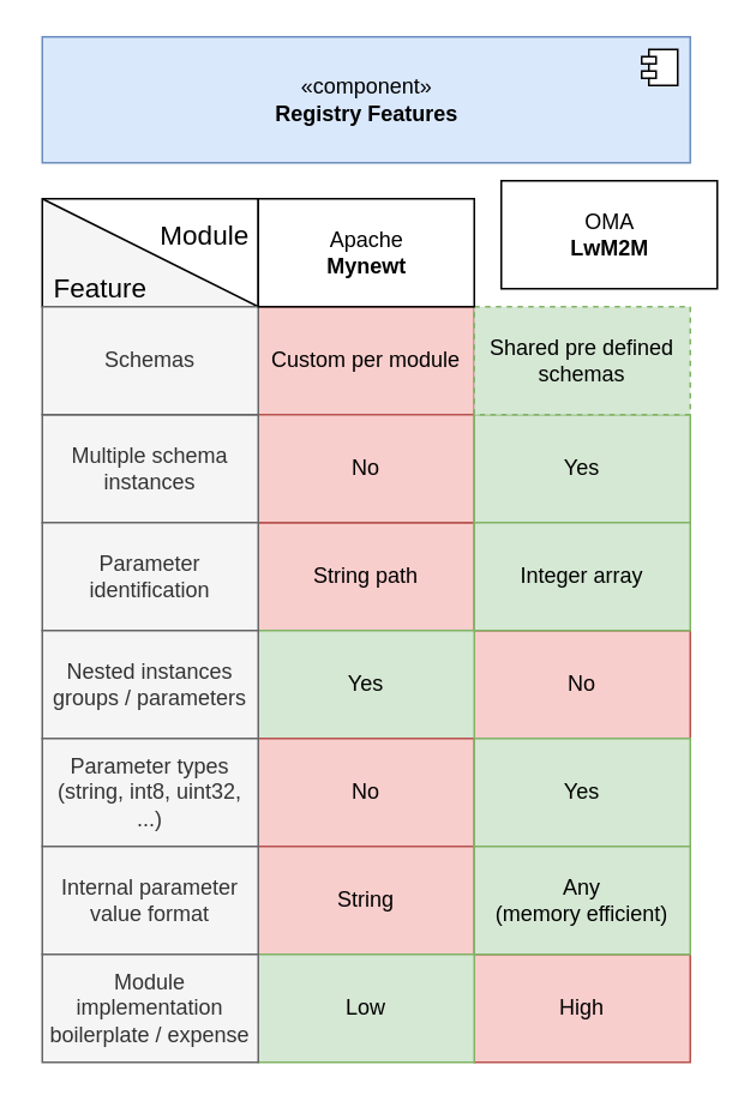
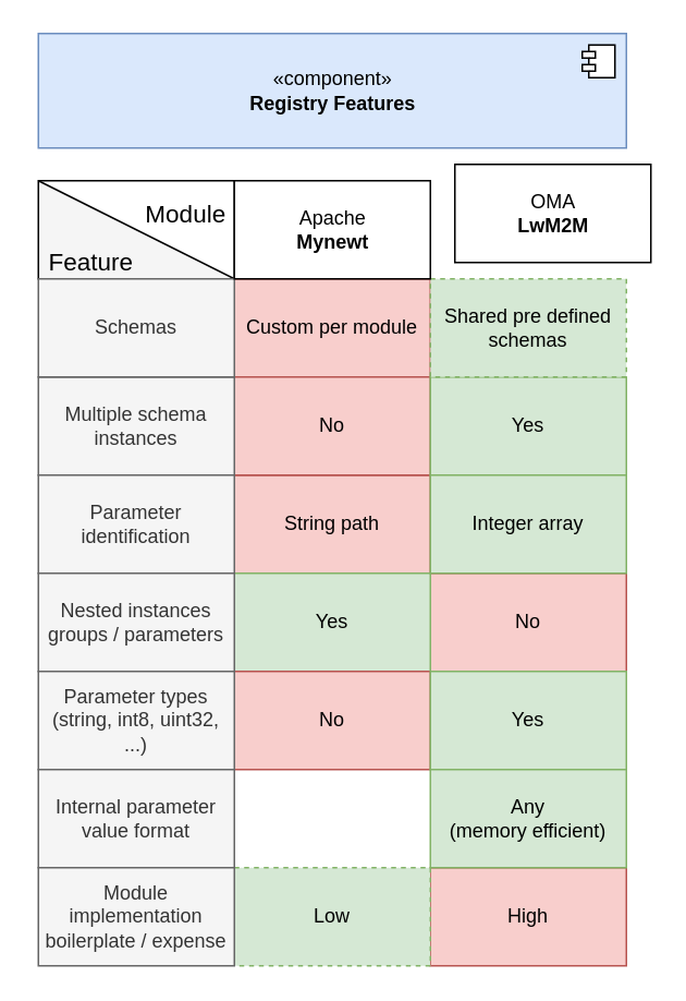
  <mxCell id="0" />
  <mxCell id="1" parent="0" />
  <mxCell id="2" value="" style="group" vertex="1" connectable="0" parent="1"><mxGeometry x="23" y="110" width="120" height="60" as="geometry" /></mxCell>
  <mxCell id="3" value="" style="rounded=0;whiteSpace=wrap;html=1;fontSize=15;fillColor=#F5F5F5;strokeColor=none;" vertex="1" parent="2"><mxGeometry width="120" height="60" as="geometry" /></mxCell>
  <mxCell id="4" value="" style="verticalLabelPosition=bottom;verticalAlign=top;html=1;shape=mxgraph.basic.obtuse_triangle;dx=0;fontSize=15;rotation=-180;strokeColor=none;fillColor=#FFFFFF;" vertex="1" parent="2"><mxGeometry width="120" height="60" as="geometry" /></mxCell>
  <mxCell id="5" value="" style="rounded=0;whiteSpace=wrap;html=1;fontSize=15;fillColor=none;" vertex="1" parent="2"><mxGeometry width="120" height="60" as="geometry" /></mxCell>
  <mxCell id="6" value="«component»&lt;br&gt;&lt;b&gt;Registry Features&lt;/b&gt;" style="html=1;dropTarget=0;verticalAlign=middle;fillColor=#dae8fc;strokeColor=#6c8ebf;" parent="1" vertex="1"><mxGeometry x="23" y="20" width="360" height="70" as="geometry" /></mxCell>
  <mxCell id="7" value="" style="shape=module;jettyWidth=8;jettyHeight=4;" parent="6" vertex="1"><mxGeometry x="1" width="20" height="20" relative="1" as="geometry"><mxPoint x="-27" y="7" as="offset" /></mxGeometry></mxCell>
  <mxCell id="8" value="Custom per module" style="rounded=0;whiteSpace=wrap;html=1;fillColor=#f8cecc;strokeColor=#b85450;" vertex="1" parent="1"><mxGeometry x="143" y="170" width="120" height="60" as="geometry" /></mxCell>
  <mxCell id="9" value="&lt;font style=&quot;font-size: 15px&quot;&gt;Feature&lt;/font&gt;" style="text;html=1;align=center;verticalAlign=middle;resizable=0;points=[];autosize=1;strokeColor=none;fillColor=none;" vertex="1" parent="1"><mxGeometry x="20" y="149" width="70" height="20" as="geometry" /></mxCell>
  <mxCell id="10" value="&lt;font style=&quot;font-size: 15px&quot;&gt;Module&lt;br&gt;&lt;/font&gt;" style="text;html=1;align=center;verticalAlign=middle;resizable=0;points=[];autosize=1;strokeColor=none;fillColor=none;" vertex="1" parent="1"><mxGeometry x="83" y="120" width="60" height="20" as="geometry" /></mxCell>
  <mxCell id="11" value="" style="endArrow=none;html=1;fontSize=15;exitX=0;exitY=0;exitDx=0;exitDy=0;entryX=1;entryY=0;entryDx=0;entryDy=0;" edge="1" parent="1" source="5"><mxGeometry width="50" height="50" relative="1" as="geometry"><mxPoint x="73" y="90" as="sourcePoint" /><mxPoint x="143" y="170" as="targetPoint" /></mxGeometry></mxCell>
  <mxCell id="12" value="String path" style="rounded=0;whiteSpace=wrap;html=1;fillColor=#f8cecc;strokeColor=#b85450;" vertex="1" parent="1"><mxGeometry x="143" y="290" width="120" height="60" as="geometry" /></mxCell>
  <mxCell id="13" value="No" style="rounded=0;whiteSpace=wrap;html=1;fillColor=#f8cecc;strokeColor=#b85450;" vertex="1" parent="1"><mxGeometry x="143" y="230" width="120" height="60" as="geometry" /></mxCell>
  <mxCell id="14" value="Yes" style="rounded=0;whiteSpace=wrap;html=1;fillColor=#d5e8d4;strokeColor=#82b366;" vertex="1" parent="1"><mxGeometry x="263" y="230" width="120" height="60" as="geometry" /></mxCell>
  <mxCell id="15" value="Shared pre defined schemas" style="rounded=0;whiteSpace=wrap;html=1;fillColor=#d5e8d4;strokeColor=#82b366;dashed=1;" vertex="1" parent="1"><mxGeometry x="263" y="170" width="120" height="60" as="geometry" /></mxCell>
  <mxCell id="16" value="Multiple schema instances" style="rounded=0;whiteSpace=wrap;html=1;fillColor=#f5f5f5;strokeColor=#666666;fontColor=#333333;" vertex="1" parent="1"><mxGeometry x="23" y="230" width="120" height="60" as="geometry" /></mxCell>
  <mxCell id="17" value="Schemas" style="rounded=0;whiteSpace=wrap;html=1;fillColor=#f5f5f5;strokeColor=#666666;fontColor=#333333;" vertex="1" parent="1"><mxGeometry x="23" y="170" width="120" height="60" as="geometry" /></mxCell>
  <mxCell id="18" value="OMA&lt;br&gt;&lt;b&gt;LwM2M&lt;/b&gt;" style="html=1;dropTarget=0;verticalAlign=middle;" vertex="1" parent="1"><mxGeometry x="278" y="100" width="120" height="60" as="geometry" /></mxCell>
  <mxCell id="19" value="Apache&lt;br&gt;&lt;b&gt;Mynewt&lt;/b&gt;" style="html=1;dropTarget=0;verticalAlign=middle;" parent="1" vertex="1"><mxGeometry x="143" y="110" width="120" height="60" as="geometry" /></mxCell>
  <mxCell id="20" value="Parameter identification" style="rounded=0;whiteSpace=wrap;html=1;fillColor=#f5f5f5;strokeColor=#666666;fontColor=#333333;" vertex="1" parent="1"><mxGeometry x="23" y="290" width="120" height="60" as="geometry" /></mxCell>
  <mxCell id="21" value="No" style="rounded=0;whiteSpace=wrap;html=1;fillColor=#f8cecc;strokeColor=#b85450;" vertex="1" parent="1"><mxGeometry x="263" y="350" width="120" height="60" as="geometry" /></mxCell>
  <mxCell id="22" value="Yes" style="rounded=0;whiteSpace=wrap;html=1;fillColor=#d5e8d4;strokeColor=#82b366;" vertex="1" parent="1"><mxGeometry x="143" y="350" width="120" height="60" as="geometry" /></mxCell>
  <mxCell id="23" value="Nested instances groups / parameters" style="rounded=0;whiteSpace=wrap;html=1;fillColor=#f5f5f5;strokeColor=#666666;fontColor=#333333;" vertex="1" parent="1"><mxGeometry x="23" y="350" width="120" height="60" as="geometry" /></mxCell>
  <mxCell id="24" value="No" style="rounded=0;whiteSpace=wrap;html=1;fillColor=#f8cecc;strokeColor=#b85450;" vertex="1" parent="1"><mxGeometry x="143" y="410" width="120" height="60" as="geometry" /></mxCell>
  <mxCell id="25" value="Parameter types&lt;br&gt;(string, int8, uint32, ...)" style="rounded=0;whiteSpace=wrap;html=1;fillColor=#f5f5f5;strokeColor=#666666;fontColor=#333333;" vertex="1" parent="1"><mxGeometry x="23" y="410" width="120" height="60" as="geometry" /></mxCell>
- <mxCell id="26" value="String" style="rounded=0;whiteSpace=wrap;html=1;fillColor=#f8cecc;strokeColor=#b85450;" vertex="1" parent="1"><mxGeometry x="143" y="470" width="120" height="60" as="geometry" /></mxCell>
  <mxCell id="27" value="Internal parameter value format" style="rounded=0;whiteSpace=wrap;html=1;fillColor=#f5f5f5;strokeColor=#666666;fontColor=#333333;" vertex="1" parent="1"><mxGeometry x="23" y="470" width="120" height="60" as="geometry" /></mxCell>
  <mxCell id="28" value="Integer array" style="rounded=0;whiteSpace=wrap;html=1;fillColor=#d5e8d4;strokeColor=#82b366;" vertex="1" parent="1"><mxGeometry x="263" y="290" width="120" height="60" as="geometry" /></mxCell>
  <mxCell id="29" value="Yes" style="rounded=0;whiteSpace=wrap;html=1;fillColor=#d5e8d4;strokeColor=#82b366;" vertex="1" parent="1"><mxGeometry x="263" y="410" width="120" height="60" as="geometry" /></mxCell>
  <mxCell id="30" value="High" style="rounded=0;whiteSpace=wrap;html=1;fillColor=#f8cecc;strokeColor=#b85450;" vertex="1" parent="1"><mxGeometry x="263" y="530" width="120" height="60" as="geometry" /></mxCell>
- <mxCell id="31" value="Low" style="rounded=0;whiteSpace=wrap;html=1;fillColor=#d5e8d4;strokeColor=#82b366;" vertex="1" parent="1"><mxGeometry x="143" y="530" width="120" height="60" as="geometry" /></mxCell>
+ <mxCell id="31" value="Low" style="rounded=0;whiteSpace=wrap;html=1;fillColor=#d5e8d4;strokeColor=#82b366;dashed=1;" vertex="1" parent="1"><mxGeometry x="143" y="530" width="120" height="60" as="geometry" /></mxCell>
  <mxCell id="32" value="Module implementation boilerplate / expense" style="rounded=0;whiteSpace=wrap;html=1;fillColor=#f5f5f5;strokeColor=#666666;fontColor=#333333;" vertex="1" parent="1"><mxGeometry x="23" y="530" width="120" height="60" as="geometry" /></mxCell>
  <mxCell id="33" value="Any&lt;br&gt;(memory efficient)" style="rounded=0;whiteSpace=wrap;html=1;fillColor=#d5e8d4;strokeColor=#82b366;" vertex="1" parent="1"><mxGeometry x="263" y="470" width="120" height="60" as="geometry" /></mxCell>
